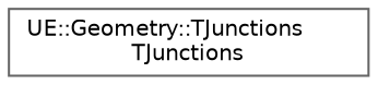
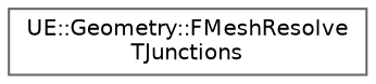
  digraph {
    rankdir=TB
-   n1 [color=grey40 fillcolor=white fontname=Helvetica fontsize=10 height=0.2 label="UE::Geometry::TJunctions\lTJunctions" shape=box style=filled width=0.4]
+   n1 [color=grey40 fillcolor=white fontname=Helvetica fontsize=10 height=0.2 label="UE::Geometry::FMeshResolve\lTJunctions" shape=box style=filled width=0.4]
  }
